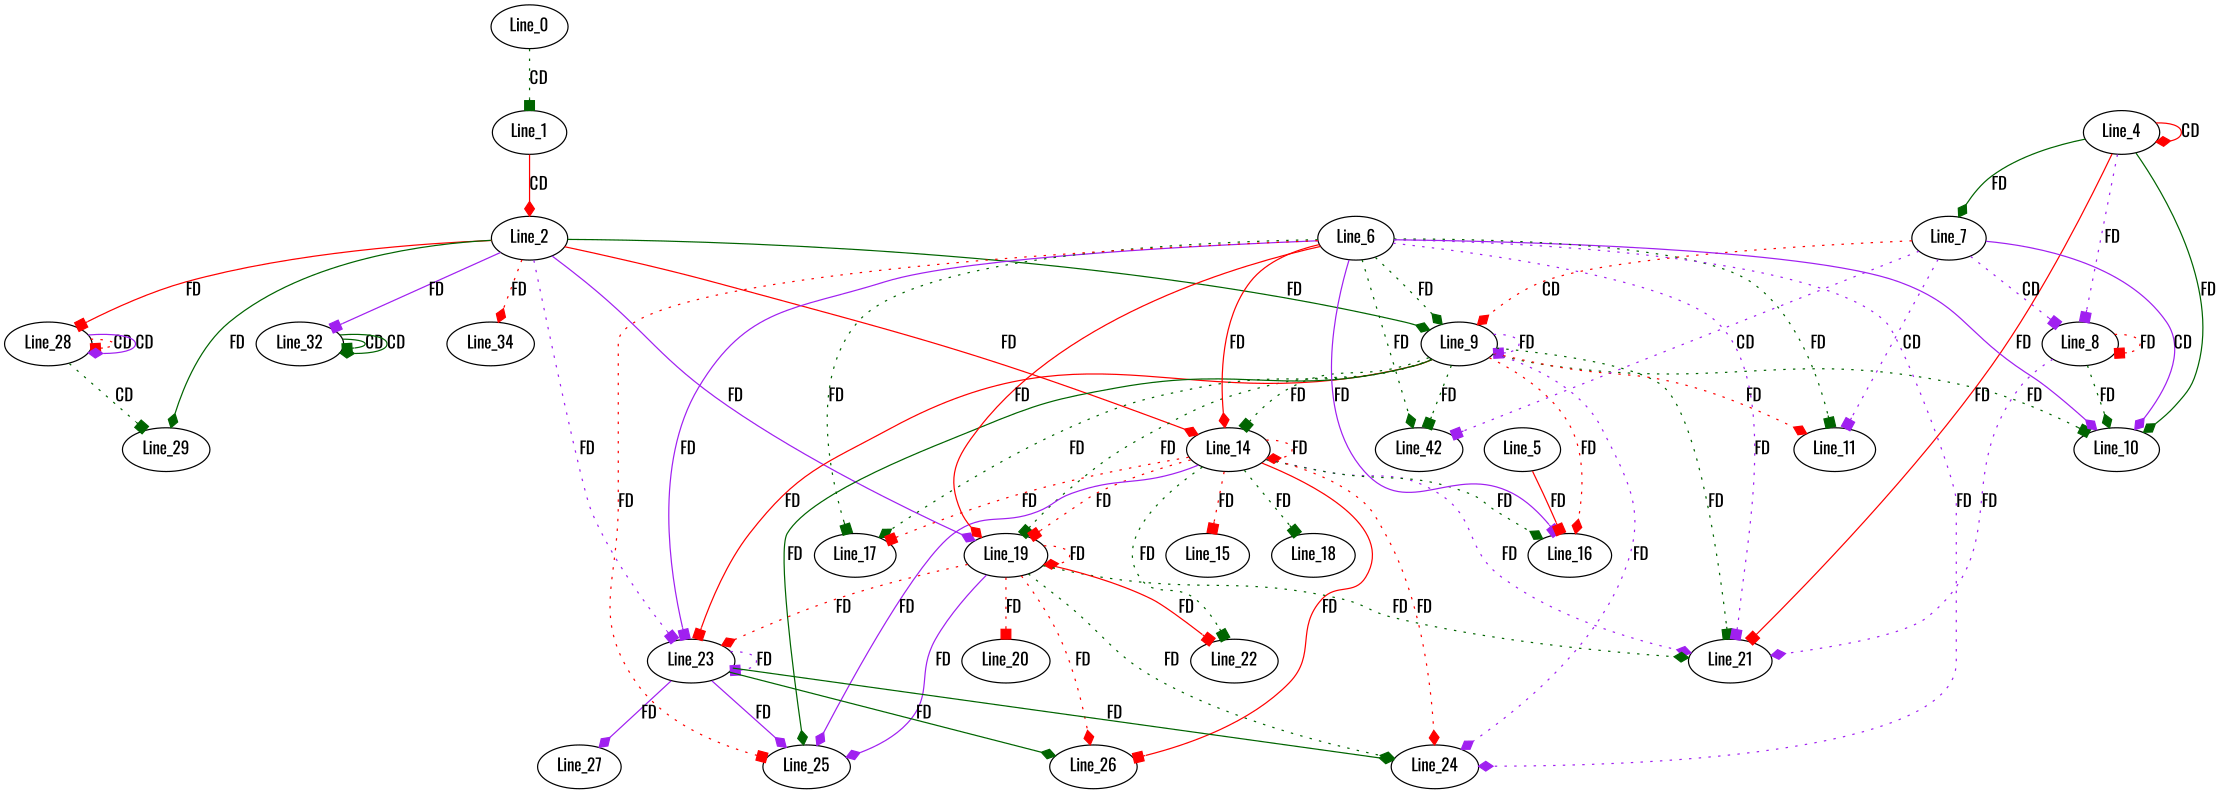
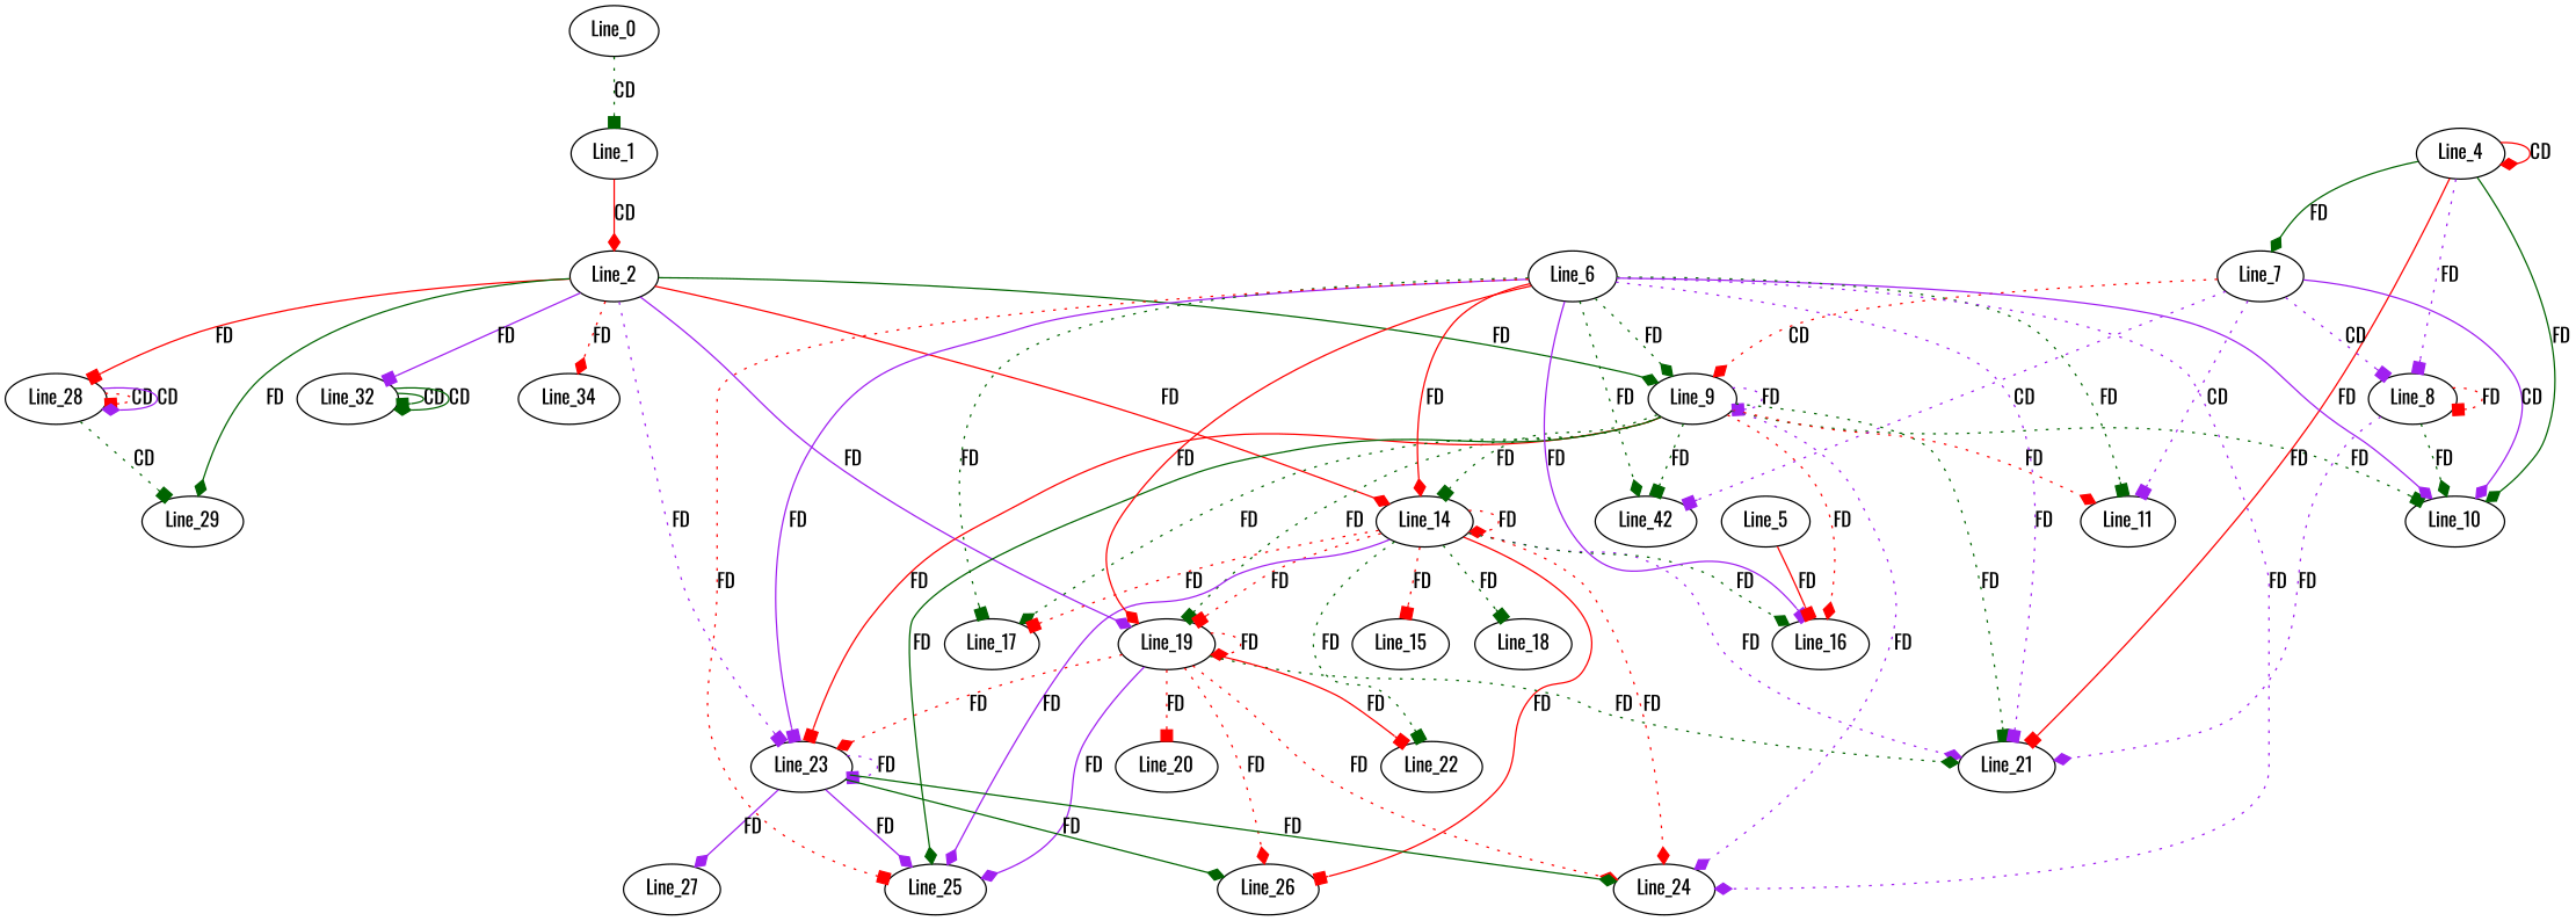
  digraph {
    fontname=Oswald
    node [fontname=Oswald]
    edge [arrowhead=diamond color=darkgreen fontname=Oswald style=dotted]
    Line_0
    Line_1
    Line_2
    Line_9
    Line_14
    Line_19
    Line_23
    Line_28
    Line_29
    Line_32
    Line_34
    Line_10
    Line_21
    Line_11
    n15 [label=Line_42]
    Line_16
    Line_17
    Line_24
    Line_25
    Line_15
    Line_18
    Line_26
    Line_22
    Line_20
    Line_27
    Line_4
    Line_7
    Line_8
    Line_6
    Line_5
    Line_0 -> Line_1 [arrowhead=box label=CD]
    Line_1 -> Line_2 [color=red label=CD style=solid]
    Line_2 -> Line_9 [label=FD style=solid]
    Line_2 -> Line_14 [color=red label=FD style=solid]
    Line_2 -> Line_19 [color=purple label=FD style=solid]
    Line_2 -> Line_23 [arrowhead=box color=purple label=FD]
    Line_2 -> Line_28 [arrowhead=box color=red label=FD style=solid]
    Line_2 -> Line_29 [label=FD style=solid]
    Line_2 -> Line_32 [arrowhead=box color=purple label=FD style=solid]
    Line_2 -> Line_34 [color=red label=FD]
    Line_9 -> Line_9 [arrowhead=box color=purple label=FD]
    Line_9 -> Line_14 [arrowhead=box label=FD]
    Line_9 -> Line_19 [arrowhead=box label=FD]
    Line_9 -> Line_23 [arrowhead=box color=red label=FD style=solid]
    Line_9 -> Line_10 [arrowhead=box label=FD]
    Line_9 -> Line_21 [arrowhead=box label=FD]
    Line_9 -> Line_11 [color=red label=FD]
    Line_9 -> n15 [arrowhead=box label=FD]
    Line_9 -> Line_16 [color=red label=FD]
    Line_9 -> Line_17 [label=FD]
    Line_9 -> Line_24 [color=purple label=FD]
    Line_9 -> Line_25 [label=FD style=solid]
    Line_14 -> Line_14 [color=red label=FD]
    Line_14 -> Line_19 [arrowhead=box color=red label=FD]
    Line_14 -> Line_21 [color=purple label=FD]
    Line_14 -> Line_16 [label=FD]
    Line_14 -> Line_17 [arrowhead=box color=red label=FD]
    Line_14 -> Line_24 [color=red label=FD]
    Line_14 -> Line_25 [color=purple label=FD style=solid]
    Line_14 -> Line_15 [arrowhead=box color=red label=FD]
    Line_14 -> Line_18 [arrowhead=box label=FD]
    Line_14 -> Line_26 [arrowhead=box color=red label=FD style=solid]
    Line_14 -> Line_22 [arrowhead=box label=FD]
    Line_19 -> Line_19 [color=red label=FD]
    Line_19 -> Line_23 [color=red label=FD]
    Line_19 -> Line_21 [label=FD]
-   Line_19 -> Line_24 [label=FD]
+   Line_19 -> Line_24 [color=red label=FD]
    Line_19 -> Line_25 [color=purple label=FD style=solid]
    Line_19 -> Line_26 [color=red label=FD]
    Line_19 -> Line_22 [arrowhead=box color=red label=FD style=solid]
    Line_19 -> Line_20 [arrowhead=box color=red label=FD]
    Line_23 -> Line_23 [arrowhead=box color=purple label=FD]
    Line_23 -> Line_24 [label=FD style=solid]
    Line_23 -> Line_25 [color=purple label=FD style=solid]
    Line_23 -> Line_26 [label=FD style=solid]
    Line_23 -> Line_27 [color=purple label=FD style=solid]
    Line_28 -> Line_28 [arrowhead=box color=red label=CD]
    Line_28 -> Line_28 [color=purple label=CD style=solid]
    Line_28 -> Line_29 [arrowhead=box label=CD]
    Line_32 -> Line_32 [arrowhead=box label=CD style=solid]
    Line_32 -> Line_32 [label=CD style=solid]
    Line_4 -> Line_10 [label=FD style=solid]
    Line_4 -> Line_21 [arrowhead=box color=red label=FD style=solid]
    Line_4 -> Line_4 [color=red label=CD style=solid]
    Line_4 -> Line_7 [label=FD style=solid]
    Line_4 -> Line_8 [arrowhead=box color=purple label=FD]
    Line_7 -> Line_9 [color=red label=CD]
    Line_7 -> Line_10 [color=purple label=CD style=solid]
    Line_7 -> Line_11 [arrowhead=box color=purple label=CD]
    Line_7 -> n15 [arrowhead=box color=purple label=CD]
    Line_7 -> Line_8 [arrowhead=box color=purple label=CD]
    Line_8 -> Line_10 [label=FD]
    Line_8 -> Line_21 [color=purple label=FD]
    Line_8 -> Line_8 [arrowhead=box color=red label=FD]
    Line_6 -> Line_9 [label=FD]
    Line_6 -> Line_14 [color=red label=FD style=solid]
    Line_6 -> Line_19 [color=red label=FD style=solid]
    Line_6 -> Line_23 [arrowhead=box color=purple label=FD style=solid]
    Line_6 -> Line_10 [color=purple label=FD style=solid]
    Line_6 -> Line_21 [arrowhead=box color=purple label=FD]
    Line_6 -> Line_11 [arrowhead=box label=FD]
    Line_6 -> n15 [label=FD]
    Line_6 -> Line_16 [arrowhead=box color=purple label=FD style=solid]
    Line_6 -> Line_17 [arrowhead=box label=FD]
    Line_6 -> Line_24 [color=purple label=FD]
    Line_6 -> Line_25 [arrowhead=box color=red label=FD]
    Line_5 -> Line_16 [arrowhead=box color=red label=FD style=solid]
  }
